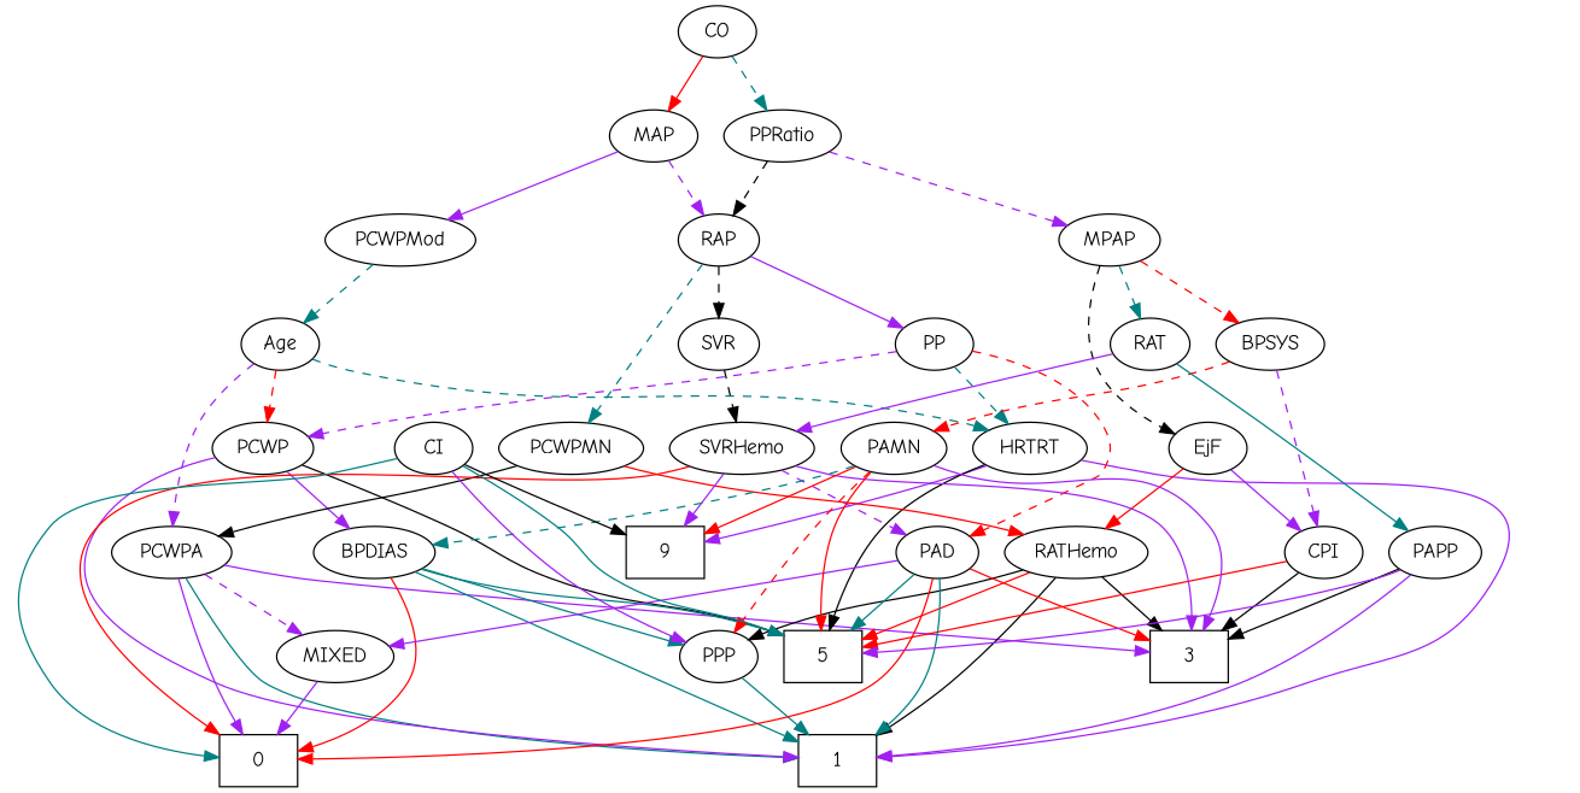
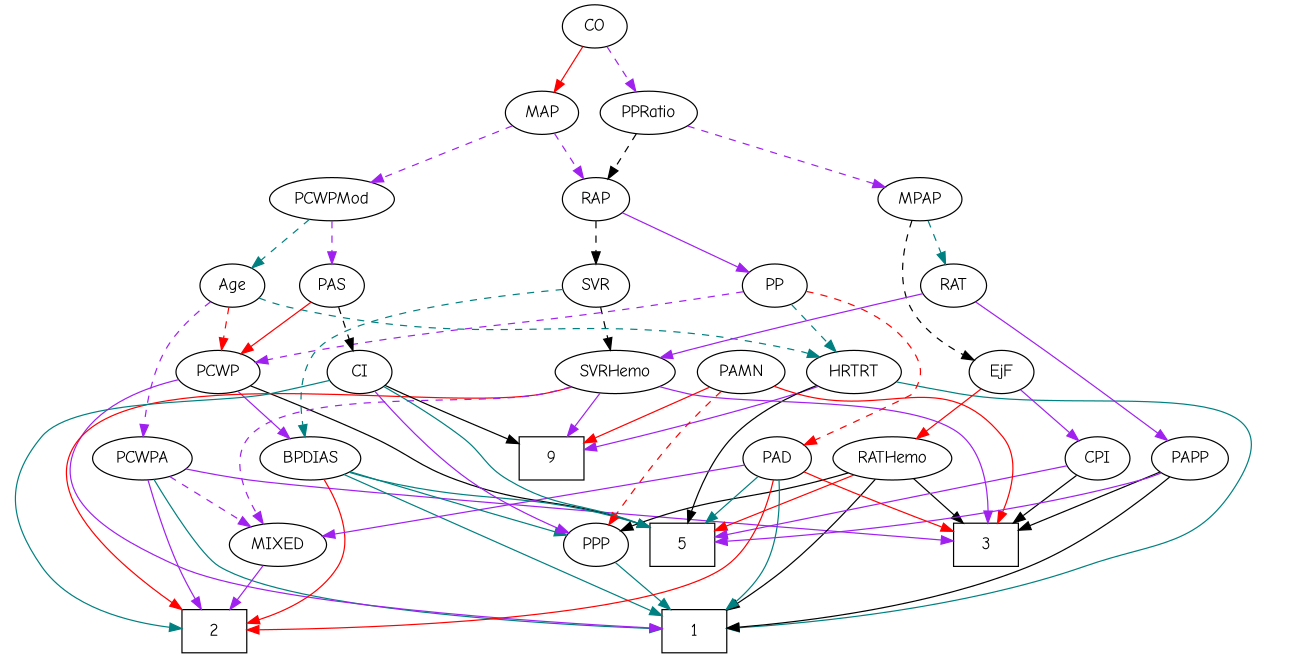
  strict digraph {
    fontname="Comic Neue"
    node [fontname="Comic Neue"]
    edge [color=purple fontname="Comic Neue" style=solid]
    1 [height=0.5 shape=box width=0.75]
-   2 [height=0.5 shape=box width=0.75 label=0]
+   2 [height=0.5 shape=box width=0.75]
    3 [height=0.5 shape=box width=0.75]
    n4 [height=0.5 label=9 shape=box width=0.75]
    5 [height=0.5 shape=box width=0.75]
    Age [height=0.5 width=0.75]
    PCWPA [height=0.5 width=1.1555]
    PCWP [height=0.5 width=0.97491]
    HRTRT [height=0.5 width=1.1013]
    MIXED [height=0.5 width=1.1193]
    BPDIAS [height=0.5 width=1.1735]
    EjF [height=0.5 width=0.75]
    RATHemo [height=0.5 width=1.3721]
    CPI [height=0.5 width=0.75]
    PPP [height=0.5 width=0.75]
    RAP [height=0.5 width=0.77632]
    SVR [height=0.5 width=0.77632]
-   PCWPMN [height=0.5 width=1.3902]
    PP [height=0.5 width=0.75]
    SVRHemo [height=0.5 width=1.3902]
    PAD [height=0.5 width=0.79437]
    MPAP [height=0.5 width=0.97491]
-   BPSYS [height=0.5 width=1.0471]
    RAT [height=0.5 width=0.75827]
    PAMN [height=0.5 width=1.011]
    PAPP [height=0.5 width=0.88464]
    CO [height=0.5 width=0.75]
    MAP [height=0.5 width=0.84854]
    PPRatio [height=0.5 width=1.1013]
    PCWPMod [height=0.5 width=1.4443]
+   PAS [height=0.5 width=0.75]
    CI [height=0.5 width=0.75]
    Age -> PCWPA [style=dashed]
    Age -> PCWP [color=red style=dashed]
    Age -> HRTRT [color=teal style=dashed]
    PCWPA -> 1 [color=teal]
    PCWPA -> 2
    PCWPA -> 3
    PCWPA -> MIXED [style=dashed]
    PCWP -> 1
    PCWP -> 5 [color=black]
    PCWP -> BPDIAS
-   HRTRT -> 1
+   HRTRT -> 1 [color=teal]
    HRTRT -> n4
    HRTRT -> 5 [color=black]
    MIXED -> 2
    BPDIAS -> 1 [color=teal]
    BPDIAS -> 2 [color=red]
    BPDIAS -> 5 [color=teal]
    BPDIAS -> PPP [color=teal]
    EjF -> RATHemo [color=red]
    EjF -> CPI
    RATHemo -> 1 [color=black]
    RATHemo -> 3 [color=black]
    RATHemo -> 5 [color=red]
    RATHemo -> PPP [color=black]
    CPI -> 3 [color=black]
-   CPI -> 5 [color=red]
+   CPI -> 5
    PPP -> 1 [color=teal]
    RAP -> SVR [color=black style=dashed]
-   RAP -> PCWPMN [color=teal style=dashed]
    RAP -> PP
-   PAMN -> BPDIAS [color=teal style=dashed]
+   SVR -> BPDIAS [color=teal style=dashed]
    SVR -> SVRHemo [color=black style=dashed]
-   PCWPMN -> PCWPA [color=black]
-   PCWPMN -> RATHemo [color=red]
    PP -> PCWP [style=dashed]
    PP -> HRTRT [color=teal style=dashed]
    PP -> PAD [color=red style=dashed]
    SVRHemo -> 2 [color=red]
    SVRHemo -> 3
    SVRHemo -> n4
-   SVRHemo -> PAD [style=dashed]
+   SVRHemo -> MIXED [style=dashed]
    PAD -> 1 [color=teal]
    PAD -> 2 [color=red]
    PAD -> 3 [color=red]
    PAD -> 5 [color=teal]
    PAD -> MIXED
    MPAP -> EjF [color=black style=dashed]
-   MPAP -> BPSYS [color=red style=dashed]
    MPAP -> RAT [color=teal style=dashed]
-   BPSYS -> CPI [style=dashed]
-   BPSYS -> PAMN [color=red style=dashed]
    RAT -> SVRHemo
-   RAT -> PAPP [color=teal]
-   PAMN -> 3
+   RAT -> PAPP
+   PAMN -> 3 [color=red]
    PAMN -> n4 [color=red]
-   PAMN -> 5 [color=red]
    PAMN -> PPP [color=red style=dashed]
-   PAPP -> 1
+   PAPP -> 1 [color=black]
    PAPP -> 3 [color=black]
    PAPP -> 5
    CO -> MAP [color=red]
-   CO -> PPRatio [color=teal style=dashed]
+   CO -> PPRatio [style=dashed]
    MAP -> RAP [style=dashed]
-   MAP -> PCWPMod
+   MAP -> PCWPMod [style=dashed]
    PPRatio -> RAP [color=black style=dashed]
    PPRatio -> MPAP [style=dashed]
    PCWPMod -> Age [color=teal style=dashed]
+   PCWPMod -> PAS [style=dashed]
+   PAS -> PCWP [color=red]
+   PAS -> CI [color=black style=dashed]
    CI -> 2 [color=teal]
    CI -> n4 [color=black]
    CI -> 5 [color=teal]
    CI -> PPP
  }
